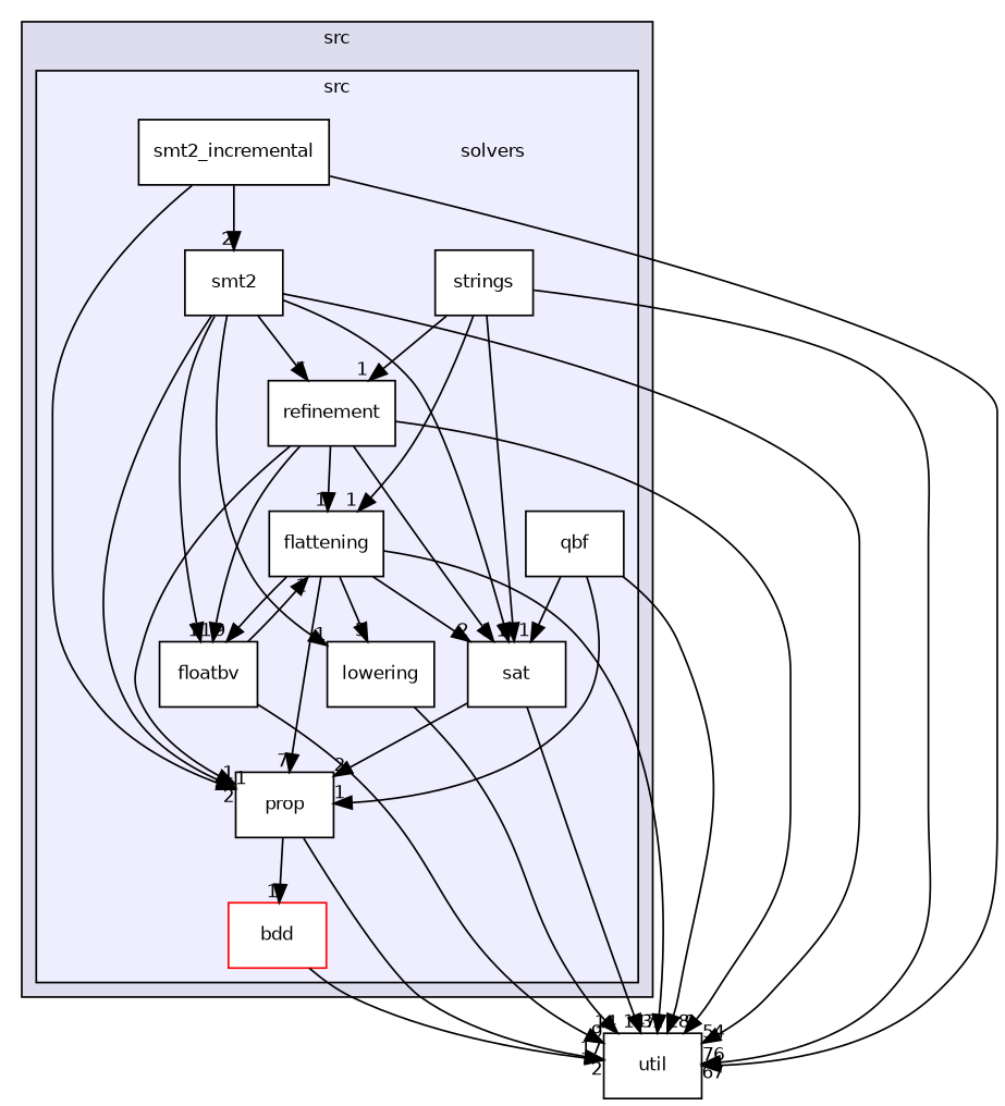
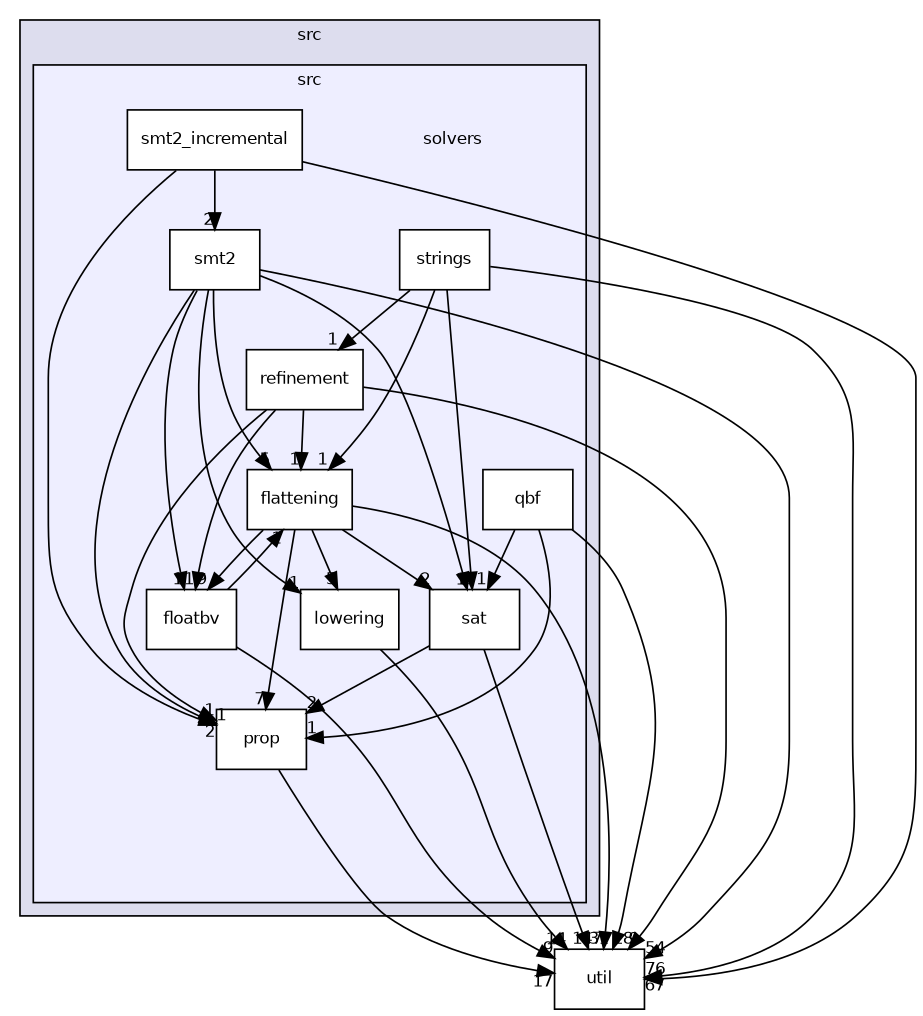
  digraph {
    compound=true
    node [fontname=Helvetica fontsize=10 shape=box color=black fillcolor=white style=filled]
    edge [headlabel=1 labeldistance=1.5 labelfontname=Helvetica labelfontsize=10]
    n1 [label=solvers shape=plaintext color="" fillcolor="" style=""]
-   n2 [color=red label=bdd]
    n3 [label=flattening]
    n4 [label=floatbv]
    n5 [label=lowering]
    n6 [label=prop]
    n7 [label=qbf]
    n8 [label=refinement]
    n9 [label=sat]
    n10 [label=smt2]
    n11 [label=smt2_incremental]
    n12 [label=strings]
    n13 [label=util color="" fillcolor="" style=""]
    subgraph cluster_1 {
      bgcolor="#ddddee"
      fontname=Helvetica
      fontsize=10
      label=src
      pencolor=black
      subgraph cluster_2 {
        bgcolor="#eeeeff"
        fontname=Helvetica
        fontsize=10
        pencolor=black
        n1
-       n2
        n3
        n4
        n5
        n6
        n7
        n8
        n9
        n10
        n11
        n12
      }
    }
-   n2 -> n13 [headlabel=2]
    n3 -> n4 [headlabel=9]
    n3 -> n5 [headlabel=5]
    n3 -> n6 [headlabel=7]
    n3 -> n9 [headlabel=2]
    n3 -> n13 [headlabel=147]
    n4 -> n3
    n4 -> n13 [headlabel=9]
    n5 -> n13 [headlabel=14]
-   n6 -> n2
    n6 -> n13 [headlabel=17]
    n7 -> n6
    n7 -> n9
    n7 -> n13 [headlabel=18]
    n8 -> n3
    n8 -> n4
    n8 -> n6
-   n8 -> n9
    n8 -> n13 [headlabel=9]
    n9 -> n6 [headlabel=2]
    n9 -> n13 [headlabel=31]
-   n10 -> n8 [headlabel=5]
+   n10 -> n3 [headlabel=5]
    n10 -> n4
    n10 -> n5
    n10 -> n6 [headlabel=2]
    n10 -> n9
    n10 -> n13 [headlabel=54]
    n11 -> n6
    n11 -> n10 [headlabel=2]
    n11 -> n13 [headlabel=76]
    n12 -> n3
    n12 -> n8
    n12 -> n9 [headlabel=2]
    n12 -> n13 [headlabel=67]
  }
